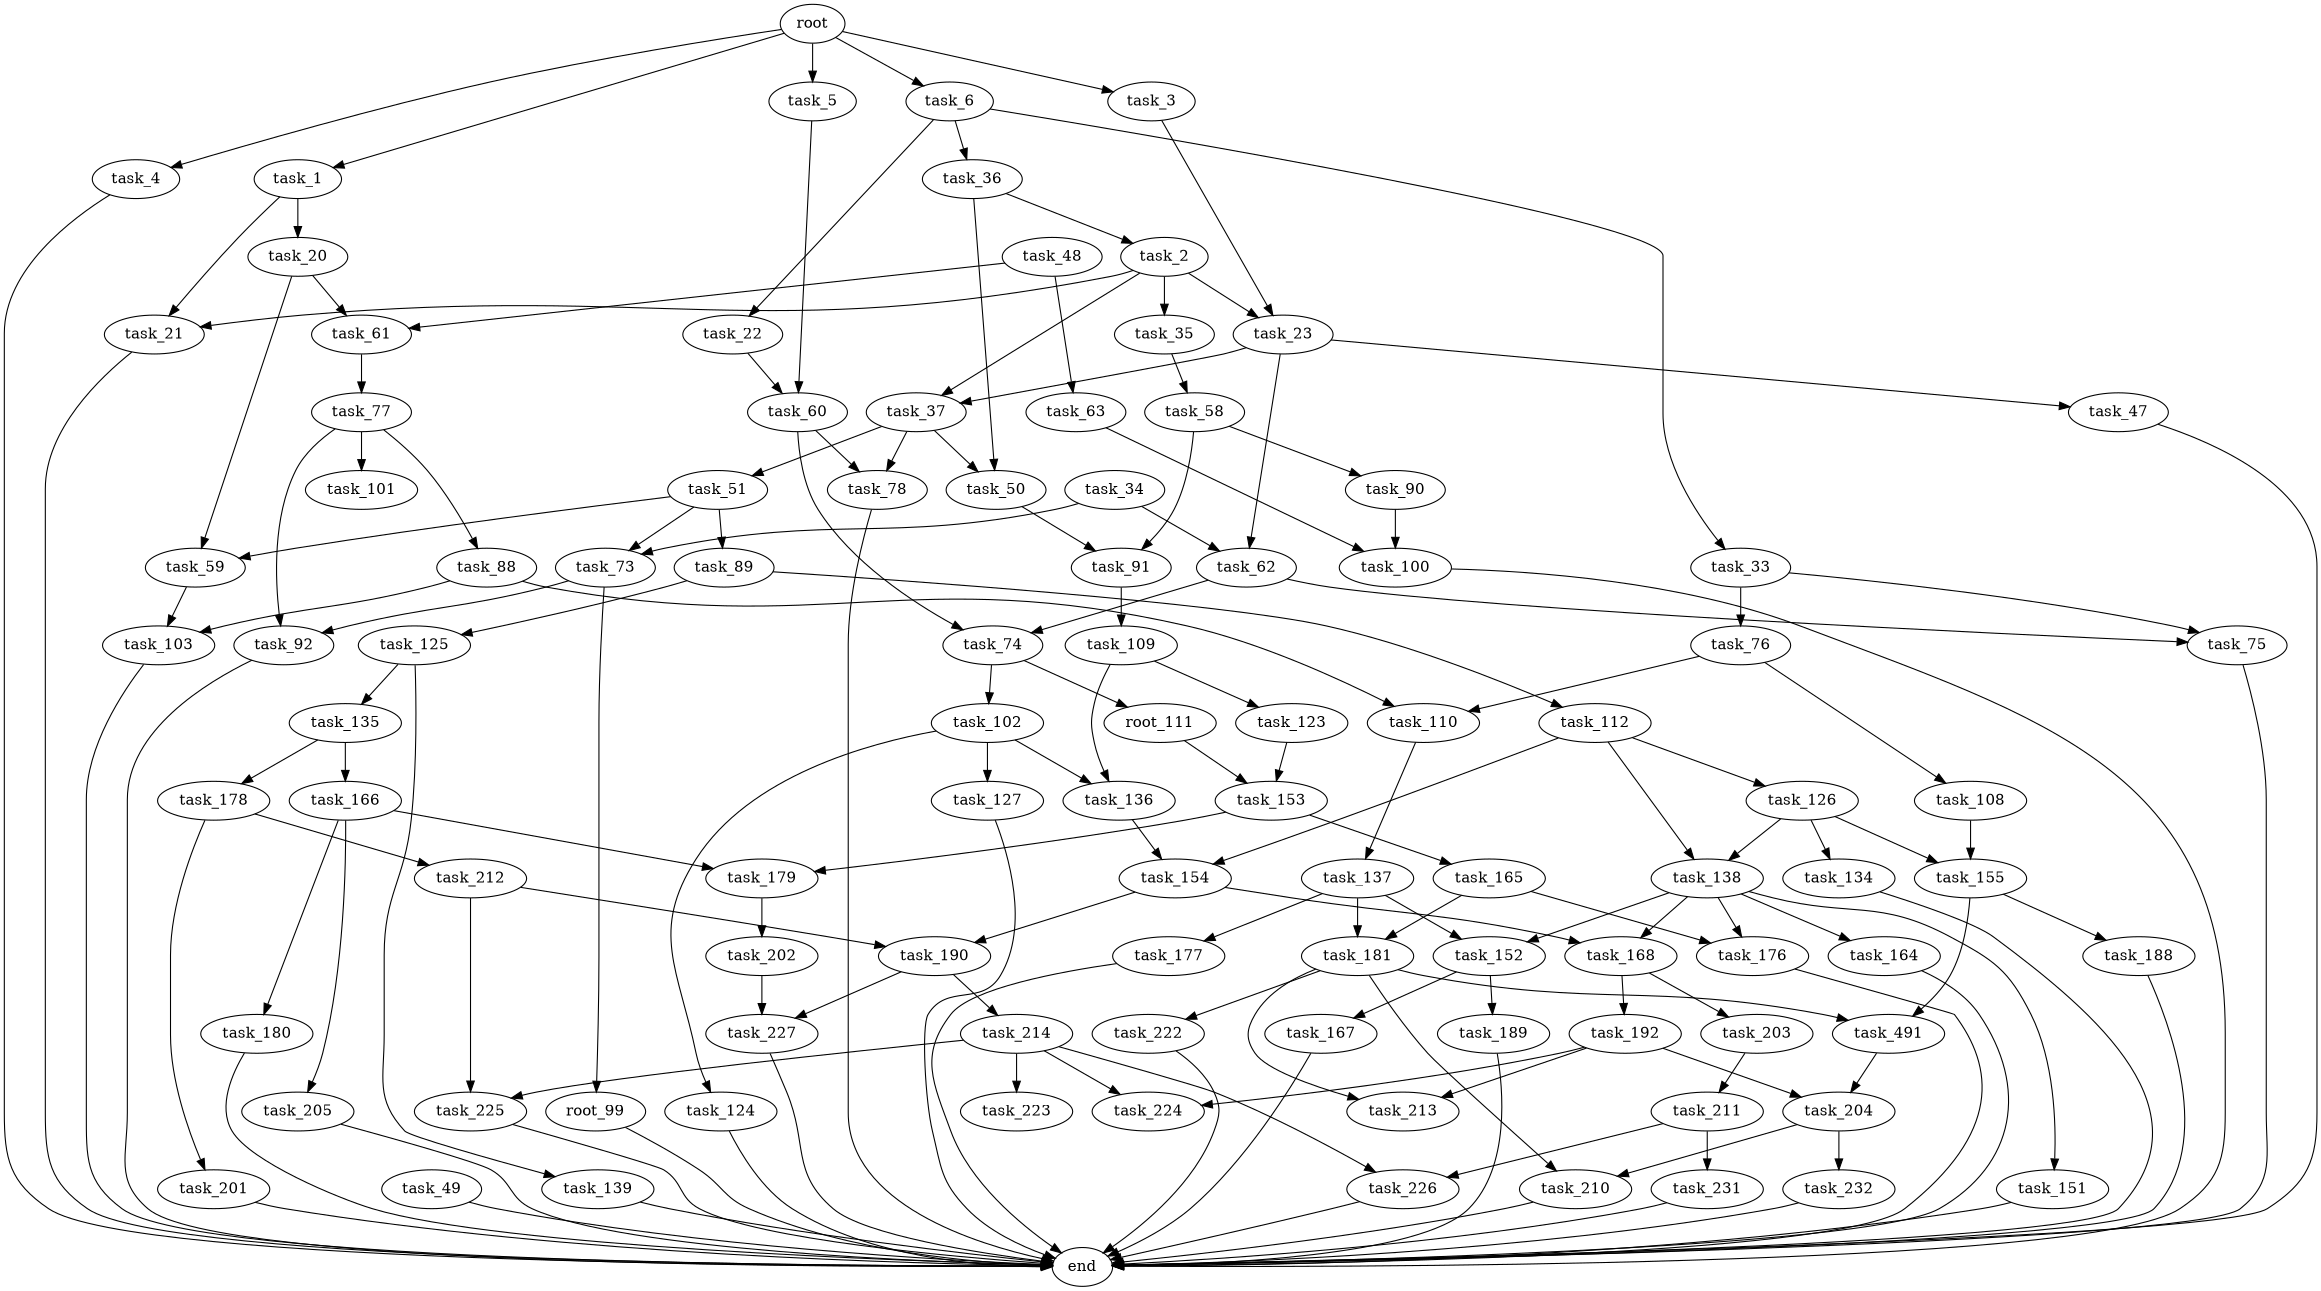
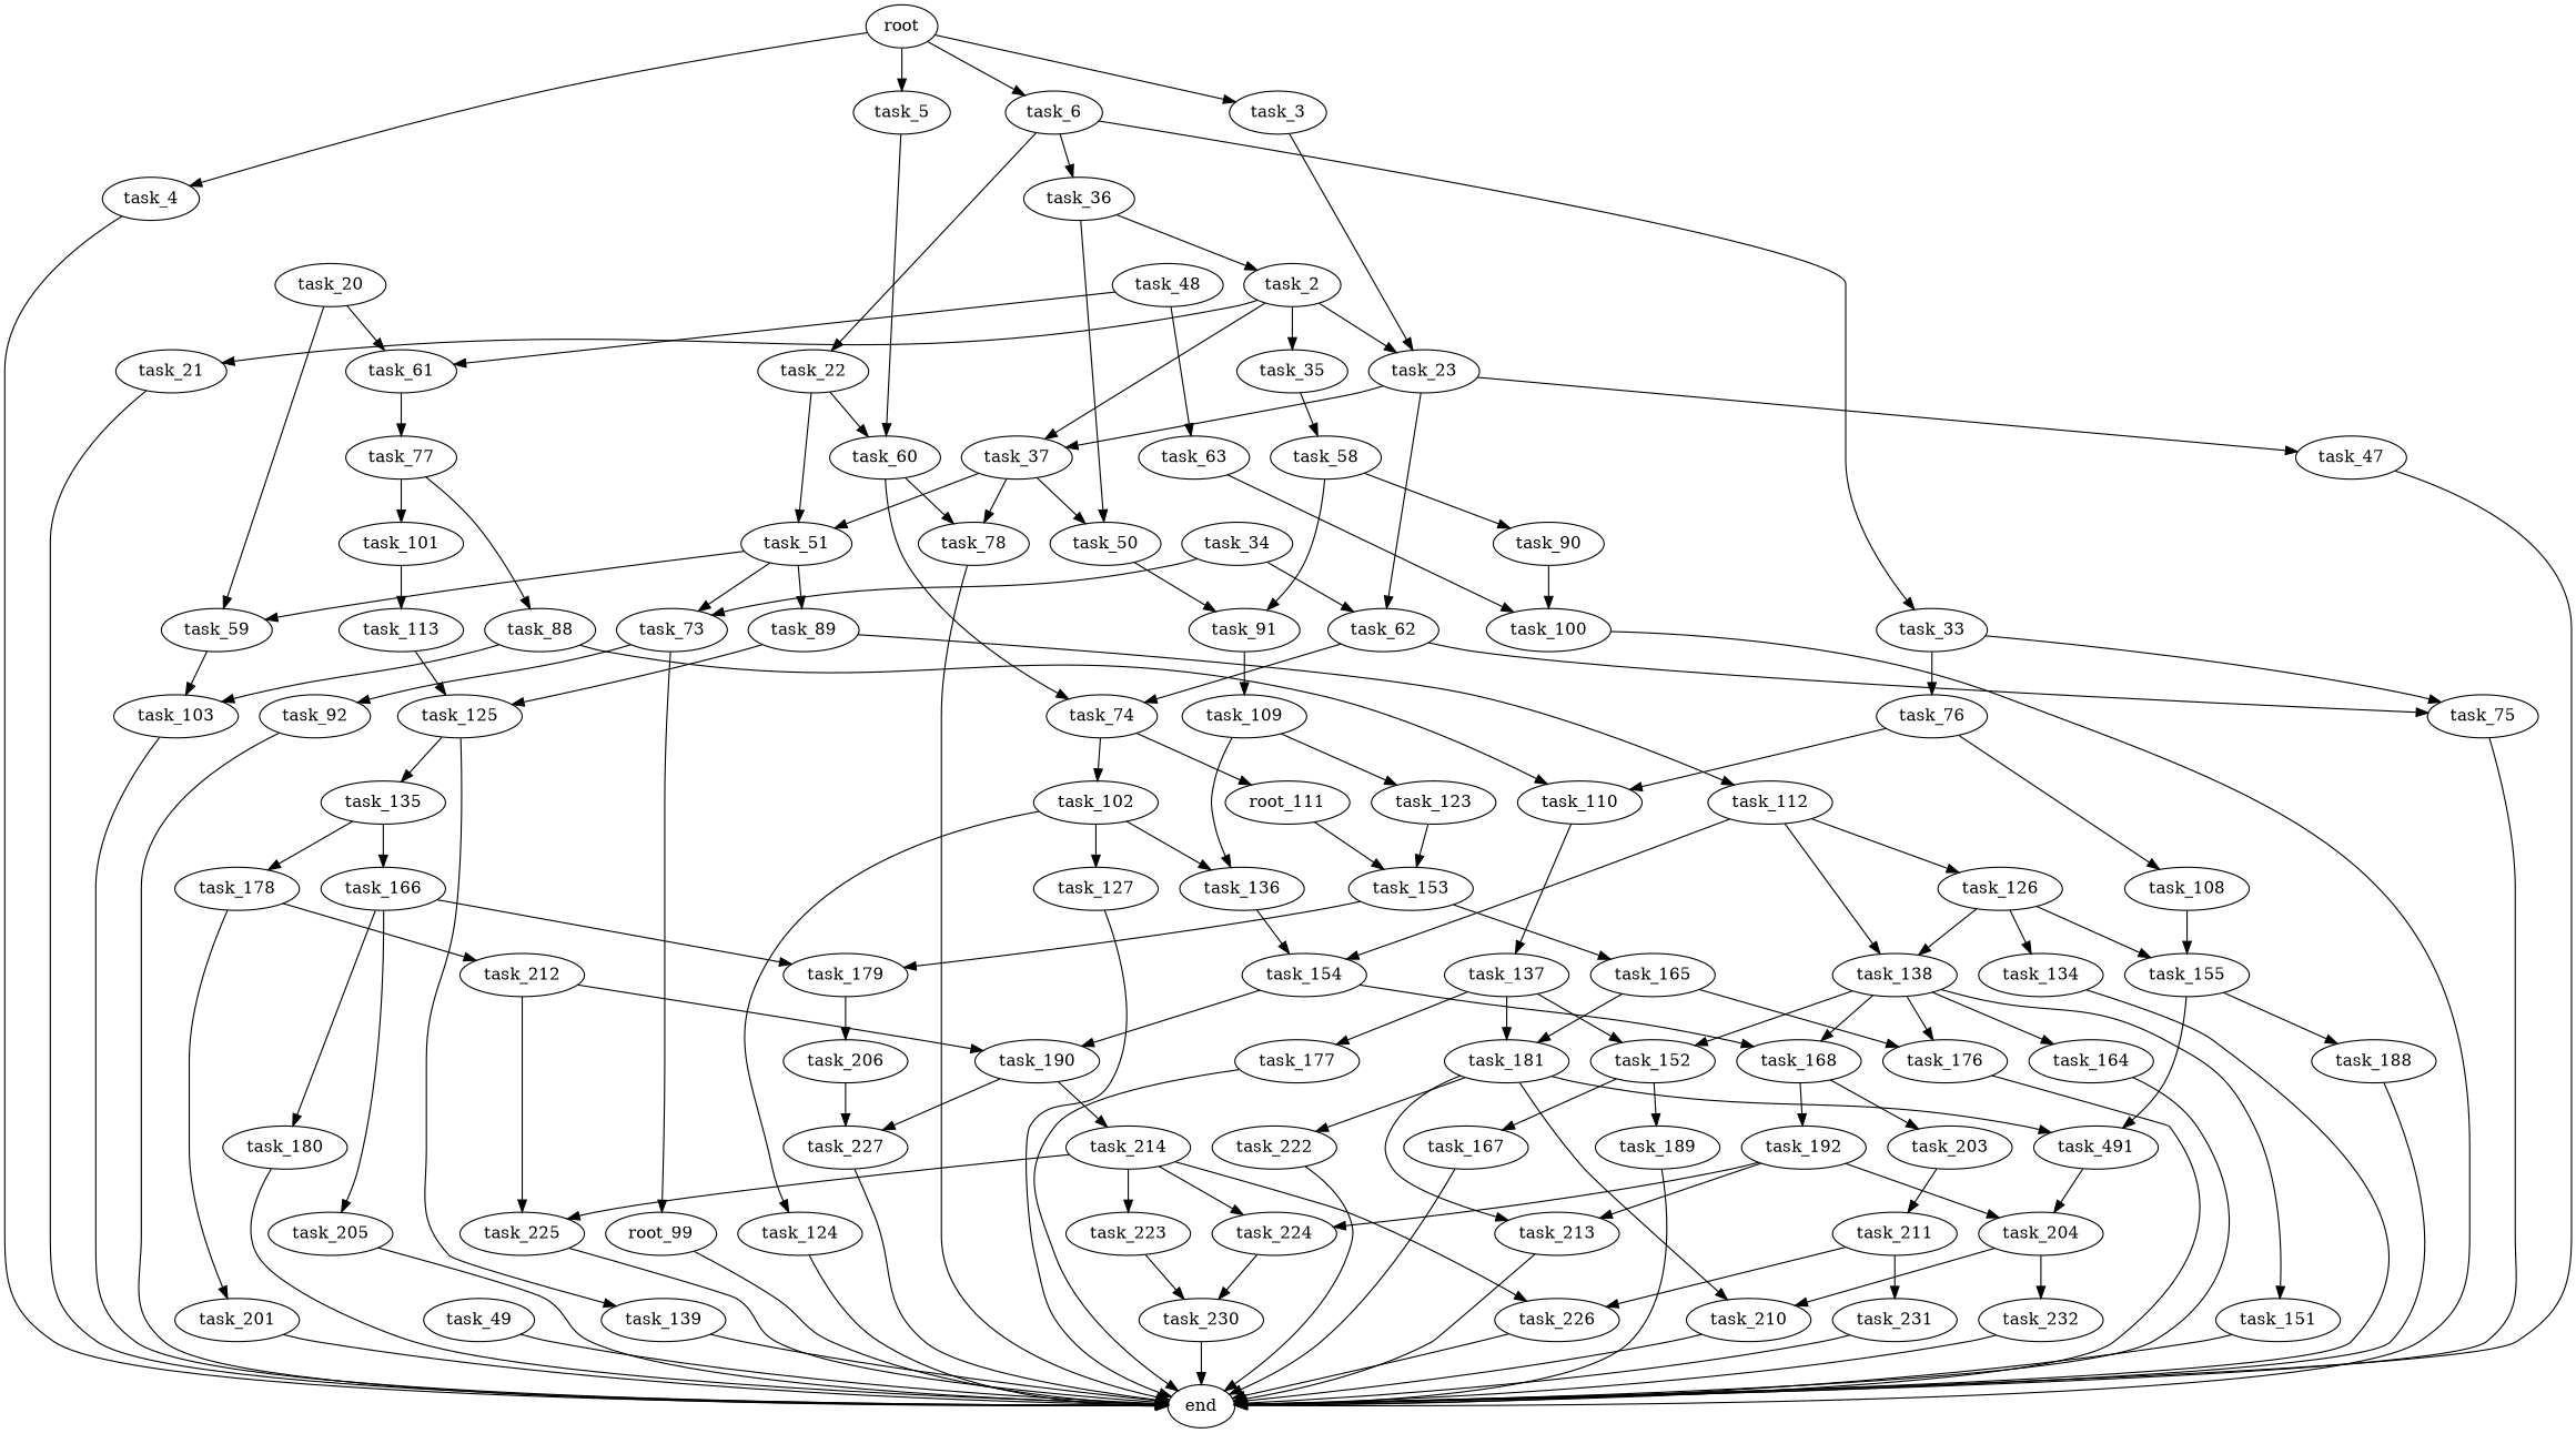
  digraph {
    root
-   task_1
    task_3
    task_4
    task_5
    task_6
    task_20
    task_21
    task_2
    task_23
    task_35
    task_37
    end
    task_60
    task_22
    task_33
    task_36
    task_59
    task_61
    task_47
    task_62
    task_58
    task_51
    task_50
    task_78
    task_34
    task_73
    task_76
    task_75
    task_103
    task_77
    task_89
    task_74
    task_48
    task_63
    task_49
    task_108
    task_110
    task_92
    n40 [label=root_99]
    task_91
    task_90
    task_100
    task_109
    task_112
    task_125
    task_102
    n48 [label=root_111]
    task_88
    task_101
    task_124
    task_127
    task_136
    task_153
    task_155
    task_137
+   task_113
    task_126
    task_138
    task_154
    task_135
    task_139
    task_123
    task_188
    n65 [label=task_491]
    task_152
    task_177
    task_181
    task_165
    task_179
    task_134
    task_151
    task_164
    task_168
    task_176
    task_190
    task_166
    task_178
    task_180
    task_205
    task_201
    task_212
    task_167
    task_189
    task_210
    task_213
    task_222
    task_192
    task_203
-   task_202
+   task_202 [label=task_206]
    task_214
    task_227
    task_204
    task_224
    task_211
    task_225
    task_226
    task_223
    task_232
+   task_230
    task_231
-   root -> task_1
    root -> task_3
    root -> task_4
    root -> task_5
    root -> task_6
-   task_1 -> task_20
-   task_1 -> task_21
    task_3 -> task_23
    task_4 -> end
    task_5 -> task_60
    task_6 -> task_22
    task_6 -> task_33
    task_6 -> task_36
    task_20 -> task_59
    task_20 -> task_61
    task_21 -> end
    task_2 -> task_21
    task_2 -> task_23
    task_2 -> task_35
    task_2 -> task_37
    task_23 -> task_37
    task_23 -> task_47
    task_23 -> task_62
    task_35 -> task_58
    task_37 -> task_51
    task_37 -> task_50
    task_37 -> task_78
    task_60 -> task_78
    task_60 -> task_74
    task_22 -> task_60
+   task_22 -> task_51
    task_33 -> task_76
    task_33 -> task_75
    task_36 -> task_2
    task_36 -> task_50
    task_59 -> task_103
    task_61 -> task_77
    task_47 -> end
    task_62 -> task_75
    task_62 -> task_74
    task_58 -> task_91
    task_58 -> task_90
    task_51 -> task_59
    task_51 -> task_73
    task_51 -> task_89
    task_50 -> task_91
    task_78 -> end
    task_34 -> task_62
    task_34 -> task_73
    task_73 -> task_92
    task_73 -> n40
    task_76 -> task_108
    task_76 -> task_110
    task_75 -> end
    task_103 -> end
-   task_77 -> task_92
    task_77 -> task_88
    task_77 -> task_101
    task_89 -> task_112
    task_89 -> task_125
    task_74 -> task_102
    task_74 -> n48
    task_48 -> task_61
    task_48 -> task_63
    task_63 -> task_100
    task_49 -> end
    task_108 -> task_155
    task_110 -> task_137
    task_92 -> end
    n40 -> end
    task_91 -> task_109
    task_90 -> task_100
    task_100 -> end
    task_109 -> task_136
    task_109 -> task_123
    task_112 -> task_126
    task_112 -> task_138
    task_112 -> task_154
    task_125 -> task_135
    task_125 -> task_139
    task_102 -> task_124
    task_102 -> task_127
    task_102 -> task_136
    n48 -> task_153
    task_88 -> task_103
    task_88 -> task_110
+   task_101 -> task_113
    task_124 -> end
    task_127 -> end
    task_136 -> task_154
    task_153 -> task_165
    task_153 -> task_179
    task_155 -> task_188
    task_155 -> n65
    task_137 -> task_152
    task_137 -> task_177
    task_137 -> task_181
+   task_113 -> task_125
    task_126 -> task_155
    task_126 -> task_138
    task_126 -> task_134
    task_138 -> task_152
    task_138 -> task_151
    task_138 -> task_164
    task_138 -> task_168
    task_138 -> task_176
    task_154 -> task_168
    task_154 -> task_190
    task_135 -> task_166
    task_135 -> task_178
    task_139 -> end
    task_123 -> task_153
    task_188 -> end
    n65 -> task_204
    task_152 -> task_167
    task_152 -> task_189
    task_177 -> end
    task_181 -> n65
    task_181 -> task_210
    task_181 -> task_213
    task_181 -> task_222
    task_165 -> task_181
    task_165 -> task_176
    task_179 -> task_202
    task_134 -> end
    task_151 -> end
    task_164 -> end
    task_168 -> task_192
    task_168 -> task_203
    task_176 -> end
    task_190 -> task_214
    task_190 -> task_227
    task_166 -> task_179
    task_166 -> task_180
    task_166 -> task_205
    task_178 -> task_201
    task_178 -> task_212
    task_180 -> end
    task_205 -> end
    task_201 -> end
    task_212 -> task_190
    task_212 -> task_225
    task_167 -> end
    task_189 -> end
    task_210 -> end
+   task_213 -> end
    task_222 -> end
    task_192 -> task_213
    task_192 -> task_204
    task_192 -> task_224
    task_203 -> task_211
    task_202 -> task_227
    task_214 -> task_224
    task_214 -> task_225
    task_214 -> task_226
    task_214 -> task_223
    task_227 -> end
    task_204 -> task_210
    task_204 -> task_232
+   task_224 -> task_230
    task_211 -> task_226
    task_211 -> task_231
    task_225 -> end
    task_226 -> end
+   task_223 -> task_230
    task_232 -> end
+   task_230 -> end
    task_231 -> end
  }
